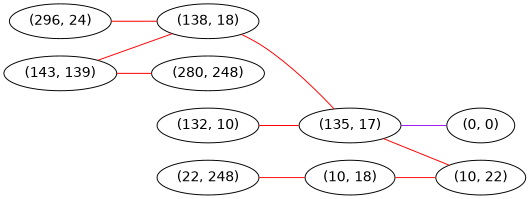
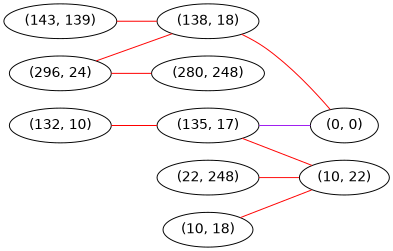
  graph {
    fontname="DejaVu Sans"
    rankdir=LR
    node [fontname="DejaVu Sans"]
    edge [color=red fontname="DejaVu Sans" weight=1]
    n1 [label="(143, 139)"]
    "(138, 18)"
    "(135, 17)"
    "(22, 248)"
    "(10, 22)"
    n6 [label="(296, 24)"]
    "(280, 248)"
    "(10, 18)"
    n9 [label="(132, 10)"]
    "(0, 0)"
    n1 -- "(138, 18)"
-   "(138, 18)" -- "(135, 17)"
+   "(138, 18)" -- "(0, 0)"
    "(135, 17)" -- "(10, 22)"
    "(135, 17)" -- "(0, 0)" [color=purple weight=4]
-   "(22, 248)" -- "(10, 18)"
+   "(22, 248)" -- "(10, 22)"
    n6 -- "(138, 18)"
-   n1 -- "(280, 248)"
+   n6 -- "(280, 248)"
    "(10, 18)" -- "(10, 22)"
    n9 -- "(135, 17)"
  }
